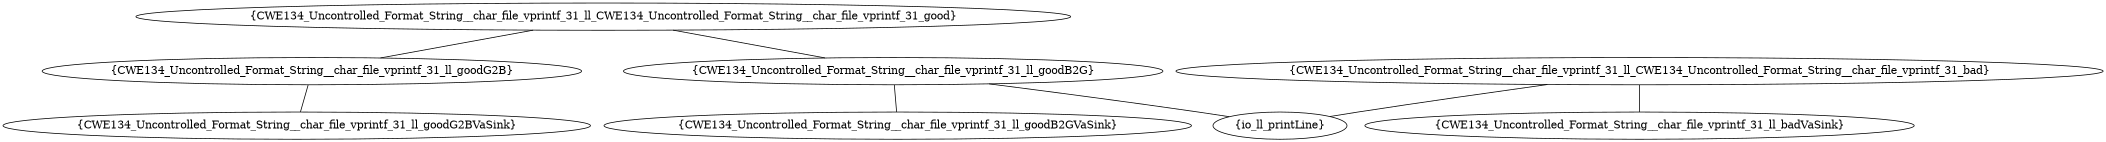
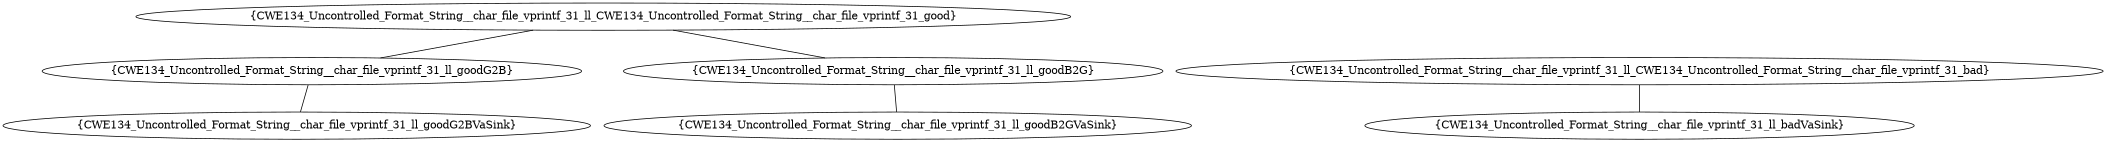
  graph {
    n1 [label="{CWE134_Uncontrolled_Format_String__char_file_vprintf_31_ll_CWE134_Uncontrolled_Format_String__char_file_vprintf_31_good}"]
    n2 [label="{CWE134_Uncontrolled_Format_String__char_file_vprintf_31_ll_goodG2B}"]
    n3 [label="{CWE134_Uncontrolled_Format_String__char_file_vprintf_31_ll_goodB2G}"]
    n4 [label="{CWE134_Uncontrolled_Format_String__char_file_vprintf_31_ll_goodG2BVaSink}"]
-   n5 [label="{io_ll_printLine}"]
    n6 [label="{CWE134_Uncontrolled_Format_String__char_file_vprintf_31_ll_goodB2GVaSink}"]
    n7 [label="{CWE134_Uncontrolled_Format_String__char_file_vprintf_31_ll_CWE134_Uncontrolled_Format_String__char_file_vprintf_31_bad}"]
    n8 [label="{CWE134_Uncontrolled_Format_String__char_file_vprintf_31_ll_badVaSink}"]
    n1 -- n2
    n1 -- n3
    n2 -- n4
-   n3 -- n5
    n3 -- n6
-   n7 -- n5
    n7 -- n8
  }
